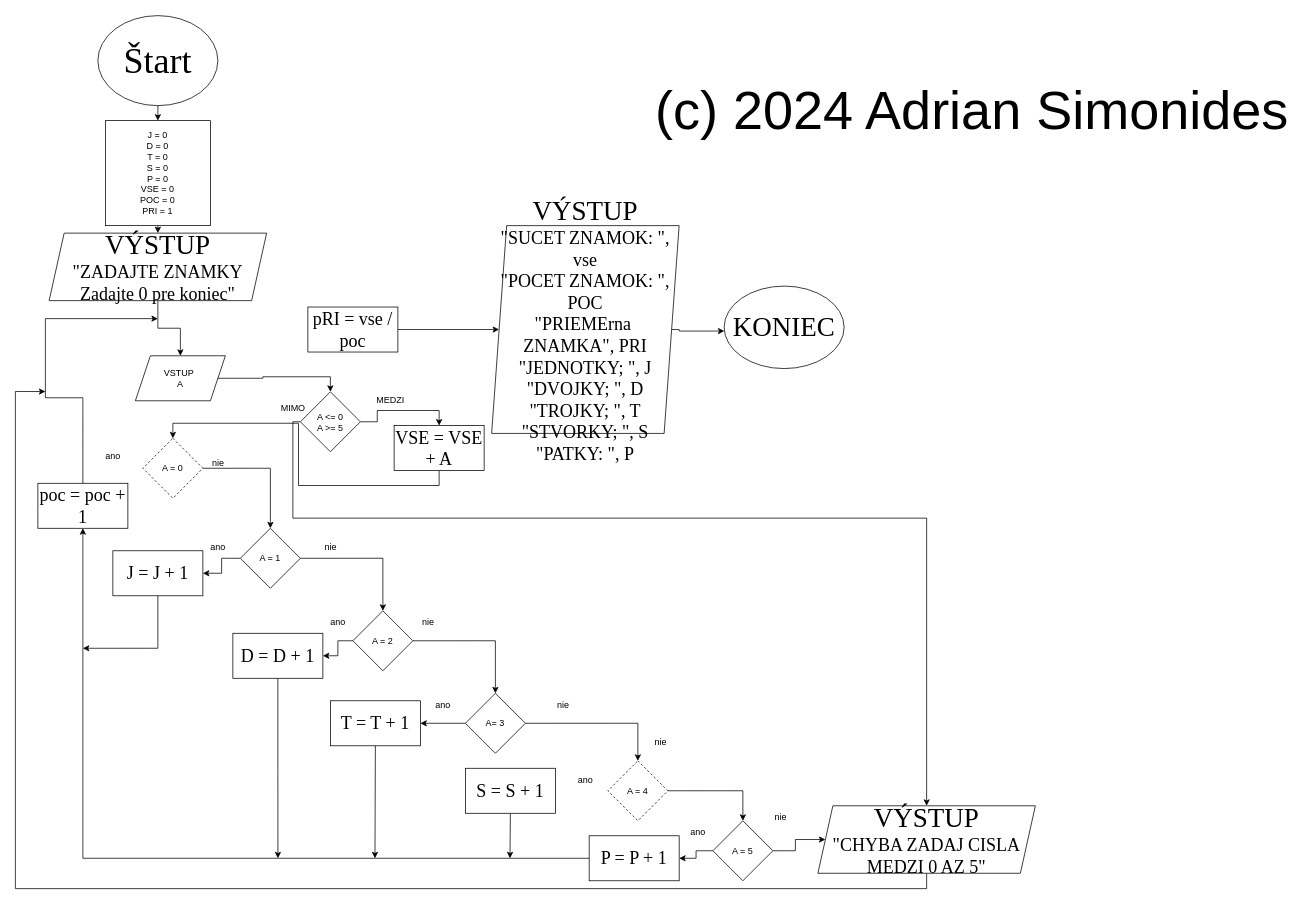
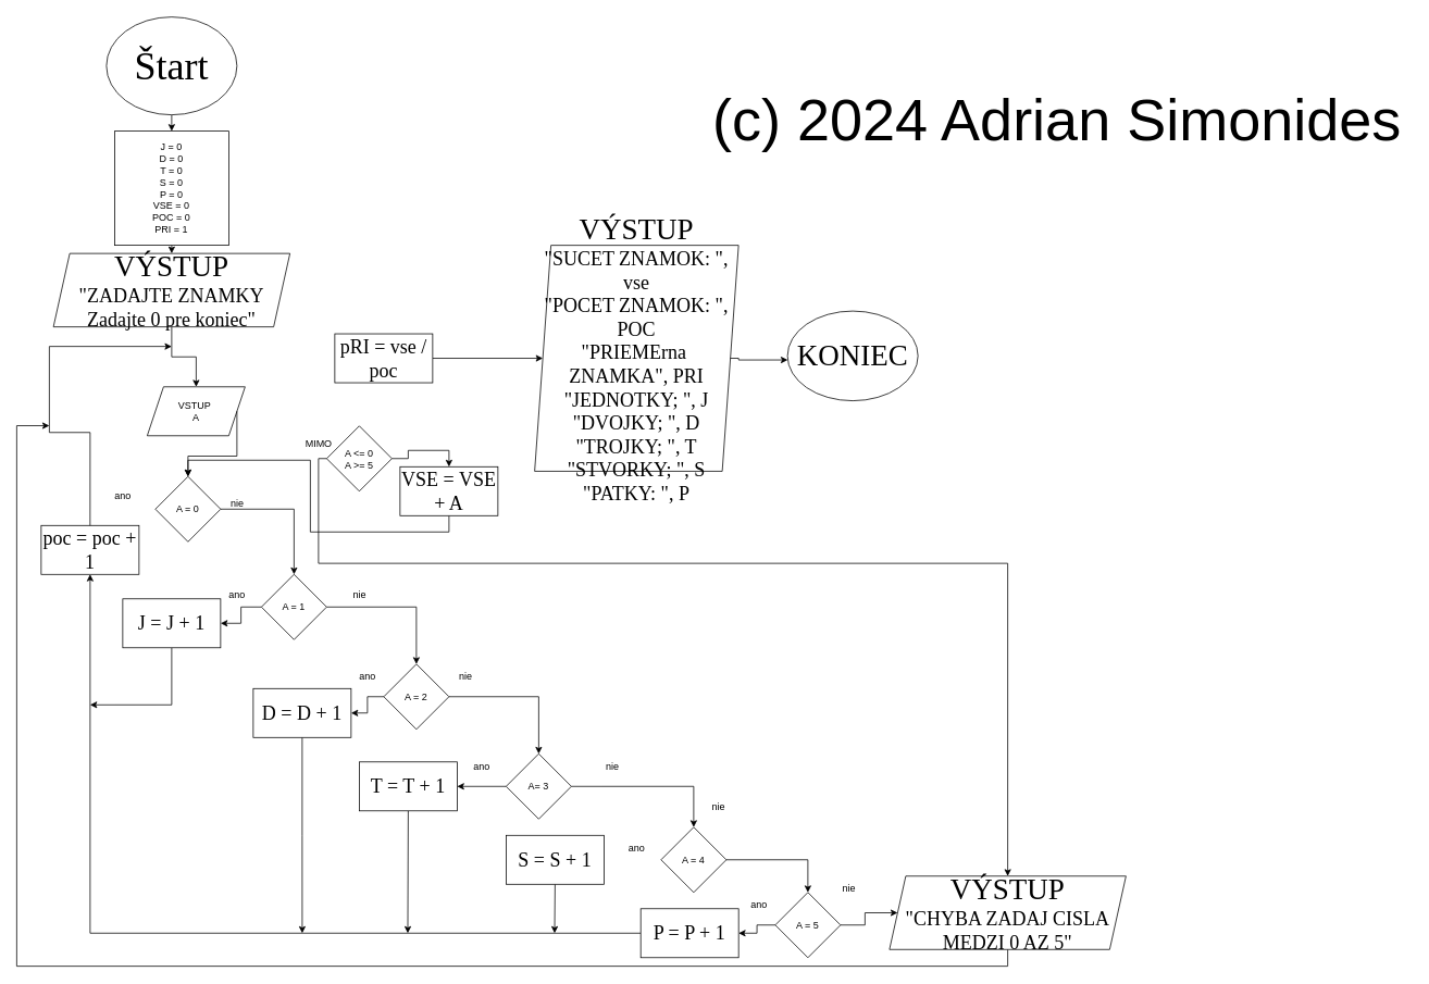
  <mxCell id="0" />
  <mxCell id="1" parent="0" />
  <mxCell id="2" value="&lt;font style=&quot;font-size: 72px;&quot;&gt;(c) 2024 Adrian Simonides&lt;/font&gt;" style="text;html=1;align=center;verticalAlign=middle;resizable=0;points=[];autosize=1;strokeColor=none;fillColor=none;" vertex="1" parent="1"><mxGeometry x="860" y="96.46" width="870" height="100" as="geometry" /></mxCell>
  <mxCell id="3" style="edgeStyle=orthogonalEdgeStyle;rounded=0;orthogonalLoop=1;jettySize=auto;html=1;exitX=1;exitY=0.5;exitDx=0;exitDy=0;entryX=0.5;entryY=0;entryDx=0;entryDy=0;" edge="1" parent="1" source="62" target="59"><mxGeometry relative="1" as="geometry" /></mxCell>
  <mxCell id="4" value="VSTUP&amp;nbsp;&lt;div&gt;A&lt;/div&gt;" style="shape=parallelogram;perimeter=parallelogramPerimeter;whiteSpace=wrap;html=1;fixedSize=1;" vertex="1" parent="1"><mxGeometry x="180" y="473.54" width="120" height="60" as="geometry" /></mxCell>
  <mxCell id="5" style="edgeStyle=orthogonalEdgeStyle;rounded=0;orthogonalLoop=1;jettySize=auto;html=1;exitX=1;exitY=0.5;exitDx=0;exitDy=0;" edge="1" parent="1" source="6" target="9"><mxGeometry relative="1" as="geometry" /></mxCell>
- <mxCell id="6" value="A = 0" style="rhombus;whiteSpace=wrap;html=1;dashed=1;" vertex="1" parent="1"><mxGeometry x="190" y="583.54" width="80" height="80" as="geometry" /></mxCell>
+ <mxCell id="6" value="A = 0" style="rhombus;whiteSpace=wrap;html=1;" vertex="1" parent="1"><mxGeometry x="190" y="583.54" width="80" height="80" as="geometry" /></mxCell>
  <mxCell id="7" style="edgeStyle=orthogonalEdgeStyle;rounded=0;orthogonalLoop=1;jettySize=auto;html=1;exitX=1;exitY=0.5;exitDx=0;exitDy=0;entryX=0.5;entryY=0;entryDx=0;entryDy=0;" edge="1" parent="1" source="9" target="12"><mxGeometry relative="1" as="geometry" /></mxCell>
  <mxCell id="8" style="edgeStyle=orthogonalEdgeStyle;rounded=0;orthogonalLoop=1;jettySize=auto;html=1;exitX=0;exitY=0.5;exitDx=0;exitDy=0;entryX=1;entryY=0.5;entryDx=0;entryDy=0;" edge="1" parent="1" source="9" target="44"><mxGeometry relative="1" as="geometry" /></mxCell>
  <mxCell id="9" value="A = 1" style="rhombus;whiteSpace=wrap;html=1;" vertex="1" parent="1"><mxGeometry x="320" y="703.54" width="80" height="80" as="geometry" /></mxCell>
  <mxCell id="10" style="edgeStyle=orthogonalEdgeStyle;rounded=0;orthogonalLoop=1;jettySize=auto;html=1;exitX=1;exitY=0.5;exitDx=0;exitDy=0;entryX=0.5;entryY=0;entryDx=0;entryDy=0;" edge="1" parent="1" source="12" target="15"><mxGeometry relative="1" as="geometry" /></mxCell>
  <mxCell id="11" style="edgeStyle=orthogonalEdgeStyle;rounded=0;orthogonalLoop=1;jettySize=auto;html=1;exitX=0;exitY=0.5;exitDx=0;exitDy=0;entryX=1;entryY=0.5;entryDx=0;entryDy=0;" edge="1" parent="1" source="12" target="46"><mxGeometry relative="1" as="geometry" /></mxCell>
  <mxCell id="12" value="A = 2" style="rhombus;whiteSpace=wrap;html=1;" vertex="1" parent="1"><mxGeometry x="470" y="813.54" width="80" height="80" as="geometry" /></mxCell>
  <mxCell id="13" style="edgeStyle=orthogonalEdgeStyle;rounded=0;orthogonalLoop=1;jettySize=auto;html=1;exitX=1;exitY=0.5;exitDx=0;exitDy=0;" edge="1" parent="1" source="15" target="17"><mxGeometry relative="1" as="geometry" /></mxCell>
  <mxCell id="14" style="edgeStyle=orthogonalEdgeStyle;rounded=0;orthogonalLoop=1;jettySize=auto;html=1;exitX=0;exitY=0.5;exitDx=0;exitDy=0;entryX=1;entryY=0.5;entryDx=0;entryDy=0;" edge="1" parent="1" source="15" target="48"><mxGeometry relative="1" as="geometry" /></mxCell>
  <mxCell id="15" value="A= 3" style="rhombus;whiteSpace=wrap;html=1;" vertex="1" parent="1"><mxGeometry x="620" y="923.54" width="80" height="80" as="geometry" /></mxCell>
  <mxCell id="16" style="edgeStyle=orthogonalEdgeStyle;rounded=0;orthogonalLoop=1;jettySize=auto;html=1;exitX=1;exitY=0.5;exitDx=0;exitDy=0;entryX=0.5;entryY=0;entryDx=0;entryDy=0;" edge="1" parent="1" source="17" target="20"><mxGeometry relative="1" as="geometry" /></mxCell>
- <mxCell id="17" value="A = 4" style="rhombus;whiteSpace=wrap;html=1;dashed=1;" vertex="1" parent="1"><mxGeometry x="810" y="1013.54" width="80" height="80" as="geometry" /></mxCell>
+ <mxCell id="17" value="A = 4" style="rhombus;whiteSpace=wrap;html=1;" vertex="1" parent="1"><mxGeometry x="810" y="1013.54" width="80" height="80" as="geometry" /></mxCell>
  <mxCell id="18" style="edgeStyle=orthogonalEdgeStyle;rounded=0;orthogonalLoop=1;jettySize=auto;html=1;exitX=0;exitY=0.5;exitDx=0;exitDy=0;entryX=1;entryY=0.5;entryDx=0;entryDy=0;" edge="1" parent="1" source="20" target="52"><mxGeometry relative="1" as="geometry" /></mxCell>
  <mxCell id="19" style="edgeStyle=orthogonalEdgeStyle;rounded=0;orthogonalLoop=1;jettySize=auto;html=1;exitX=1;exitY=0.5;exitDx=0;exitDy=0;entryX=0;entryY=0.5;entryDx=0;entryDy=0;" edge="1" parent="1" source="20" target="57"><mxGeometry relative="1" as="geometry" /></mxCell>
  <mxCell id="20" value="A = 5" style="rhombus;whiteSpace=wrap;html=1;" vertex="1" parent="1"><mxGeometry x="950" y="1093.54" width="80" height="80" as="geometry" /></mxCell>
  <mxCell id="21" style="edgeStyle=orthogonalEdgeStyle;rounded=0;orthogonalLoop=1;jettySize=auto;html=1;exitX=0.5;exitY=1;exitDx=0;exitDy=0;entryX=0.5;entryY=0;entryDx=0;entryDy=0;" edge="1" parent="1" source="55" target="4"><mxGeometry relative="1" as="geometry"><mxPoint x="240" y="403.54" as="sourcePoint" /></mxGeometry></mxCell>
  <mxCell id="22" style="edgeStyle=orthogonalEdgeStyle;rounded=0;orthogonalLoop=1;jettySize=auto;html=1;exitX=0.5;exitY=1;exitDx=0;exitDy=0;entryX=0.5;entryY=0;entryDx=0;entryDy=0;" edge="1" parent="1" source="23" target="55"><mxGeometry relative="1" as="geometry" /></mxCell>
  <mxCell id="23" value="&lt;div&gt;&lt;span style=&quot;background-color: initial;&quot;&gt;J = 0&lt;/span&gt;&lt;br&gt;&lt;/div&gt;&lt;div&gt;D = 0&lt;br&gt;T = 0&lt;br&gt;S = 0&lt;br&gt;P = 0&lt;/div&gt;&lt;div&gt;VSE = 0&lt;/div&gt;&lt;div&gt;POC = 0&lt;/div&gt;&lt;div&gt;PRI = 1&lt;/div&gt;" style="rounded=0;whiteSpace=wrap;html=1;" vertex="1" parent="1"><mxGeometry x="140" y="160" width="140" height="140" as="geometry" /></mxCell>
  <mxCell id="24" value="nie" style="text;html=1;align=center;verticalAlign=middle;resizable=0;points=[];autosize=1;strokeColor=none;fillColor=none;" vertex="1" parent="1"><mxGeometry x="270" y="601.54" width="40" height="30" as="geometry" /></mxCell>
  <mxCell id="25" value="ano" style="text;html=1;align=center;verticalAlign=middle;resizable=0;points=[];autosize=1;strokeColor=none;fillColor=none;" vertex="1" parent="1"><mxGeometry x="130" y="591.54" width="40" height="30" as="geometry" /></mxCell>
  <mxCell id="26" value="ano" style="text;html=1;align=center;verticalAlign=middle;resizable=0;points=[];autosize=1;strokeColor=none;fillColor=none;" vertex="1" parent="1"><mxGeometry x="270" y="713.54" width="40" height="30" as="geometry" /></mxCell>
  <mxCell id="27" value="ano" style="text;html=1;align=center;verticalAlign=middle;resizable=0;points=[];autosize=1;strokeColor=none;fillColor=none;" vertex="1" parent="1"><mxGeometry x="430" y="813.54" width="40" height="30" as="geometry" /></mxCell>
  <mxCell id="28" value="ano" style="text;html=1;align=center;verticalAlign=middle;resizable=0;points=[];autosize=1;strokeColor=none;fillColor=none;" vertex="1" parent="1"><mxGeometry x="570" y="923.54" width="40" height="30" as="geometry" /></mxCell>
  <mxCell id="29" value="ano" style="text;html=1;align=center;verticalAlign=middle;resizable=0;points=[];autosize=1;strokeColor=none;fillColor=none;" vertex="1" parent="1"><mxGeometry x="760" y="1023.54" width="40" height="30" as="geometry" /></mxCell>
  <mxCell id="30" value="ano" style="text;html=1;align=center;verticalAlign=middle;resizable=0;points=[];autosize=1;strokeColor=none;fillColor=none;" vertex="1" parent="1"><mxGeometry x="910" y="1093.54" width="40" height="30" as="geometry" /></mxCell>
  <mxCell id="31" value="nie" style="text;html=1;align=center;verticalAlign=middle;resizable=0;points=[];autosize=1;strokeColor=none;fillColor=none;" vertex="1" parent="1"><mxGeometry x="420" y="713.54" width="40" height="30" as="geometry" /></mxCell>
  <mxCell id="32" value="nie" style="text;html=1;align=center;verticalAlign=middle;resizable=0;points=[];autosize=1;strokeColor=none;fillColor=none;" vertex="1" parent="1"><mxGeometry x="550" y="813.54" width="40" height="30" as="geometry" /></mxCell>
  <mxCell id="33" value="nie" style="text;html=1;align=center;verticalAlign=middle;resizable=0;points=[];autosize=1;strokeColor=none;fillColor=none;" vertex="1" parent="1"><mxGeometry x="730" y="923.54" width="40" height="30" as="geometry" /></mxCell>
  <mxCell id="34" value="nie" style="text;html=1;align=center;verticalAlign=middle;resizable=0;points=[];autosize=1;strokeColor=none;fillColor=none;" vertex="1" parent="1"><mxGeometry x="860" y="973.54" width="40" height="30" as="geometry" /></mxCell>
  <mxCell id="35" value="nie" style="text;html=1;align=center;verticalAlign=middle;resizable=0;points=[];autosize=1;strokeColor=none;fillColor=none;" vertex="1" parent="1"><mxGeometry x="1020" y="1073.54" width="40" height="30" as="geometry" /></mxCell>
  <mxCell id="36" value="&lt;div&gt;&lt;font style=&quot;font-size: 36px;&quot;&gt;VÝSTUP&lt;/font&gt;&lt;/div&gt;&lt;div&gt;&lt;font style=&quot;font-size: 24px;&quot;&gt;&quot;SUCET ZNAMOK: &quot;, vse&lt;br&gt;&lt;/font&gt;&lt;/div&gt;&lt;div&gt;&lt;font style=&quot;font-size: 24px;&quot;&gt;&quot;POCET ZNAMOK: &quot;, POC&lt;/font&gt;&lt;/div&gt;&lt;div&gt;&lt;font style=&quot;font-size: 24px;&quot;&gt;&quot;PRIEMErna&amp;nbsp; ZNAMKA&quot;, PRI&lt;/font&gt;&lt;/div&gt;&lt;div&gt;&lt;font style=&quot;font-size: 24px;&quot;&gt;&quot;JEDNOTKY; &quot;, J&lt;br&gt;&lt;/font&gt;&lt;/div&gt;&lt;div&gt;&lt;font style=&quot;font-size: 24px;&quot;&gt;&quot;DVOJKY; &quot;, D&lt;/font&gt;&lt;/div&gt;&lt;div&gt;&lt;font style=&quot;font-size: 24px;&quot;&gt;&quot;TROJKY; &quot;, T&lt;/font&gt;&lt;/div&gt;&lt;div&gt;&lt;font style=&quot;font-size: 24px;&quot;&gt;&quot;STVORKY; &quot;, S&lt;/font&gt;&lt;/div&gt;&lt;div&gt;&lt;font style=&quot;font-size: 24px;&quot;&gt;&quot;PATKY: &quot;, P&lt;/font&gt;&lt;/div&gt;" style="shape=parallelogram;perimeter=parallelogramPerimeter;whiteSpace=wrap;html=1;fixedSize=1;fontFamily=Bangers;fontSource=https%3A%2F%2Ffonts.googleapis.com%2Fcss%3Ffamily%3DBangers;" vertex="1" parent="1"><mxGeometry x="655" y="300" width="250" height="277.08" as="geometry" /></mxCell>
  <mxCell id="37" value="&lt;font style=&quot;font-size: 36px;&quot;&gt;KONIEC&lt;/font&gt;" style="ellipse;whiteSpace=wrap;html=1;fontFamily=Bangers;fontSource=https%3A%2F%2Ffonts.googleapis.com%2Fcss%3Ffamily%3DBangers;" vertex="1" parent="1"><mxGeometry x="965" y="380.62" width="160" height="110" as="geometry" /></mxCell>
  <mxCell id="38" style="edgeStyle=orthogonalEdgeStyle;rounded=0;orthogonalLoop=1;jettySize=auto;html=1;exitX=1;exitY=0.5;exitDx=0;exitDy=0;entryX=0.002;entryY=0.545;entryDx=0;entryDy=0;entryPerimeter=0;" edge="1" parent="1" source="36" target="37"><mxGeometry relative="1" as="geometry"><Array as="points"><mxPoint x="905.05" y="440.7" /></Array></mxGeometry></mxCell>
  <mxCell id="39" value="" style="edgeStyle=orthogonalEdgeStyle;rounded=0;orthogonalLoop=1;jettySize=auto;html=1;exitX=1;exitY=0.5;exitDx=0;exitDy=0;entryX=0;entryY=0.5;entryDx=0;entryDy=0;" edge="1" parent="1" source="40" target="36"><mxGeometry relative="1" as="geometry"><mxPoint x="280" y="440.62" as="sourcePoint" /><mxPoint x="405" y="440.62" as="targetPoint" /></mxGeometry></mxCell>
  <mxCell id="40" value="&lt;font style=&quot;font-size: 24px;&quot;&gt;pRI = vse / poc&lt;/font&gt;" style="rounded=0;whiteSpace=wrap;html=1;fontFamily=Bangers;fontSource=https%3A%2F%2Ffonts.googleapis.com%2Fcss%3Ffamily%3DBangers;" vertex="1" parent="1"><mxGeometry x="410" y="408.54" width="120" height="60" as="geometry" /></mxCell>
  <mxCell id="41" style="edgeStyle=orthogonalEdgeStyle;rounded=0;orthogonalLoop=1;jettySize=auto;html=1;exitX=0.5;exitY=1;exitDx=0;exitDy=0;entryX=0.5;entryY=0;entryDx=0;entryDy=0;" edge="1" parent="1" source="42" target="23"><mxGeometry relative="1" as="geometry" /></mxCell>
  <mxCell id="42" value="&lt;font data-font-src=&quot;https://fonts.googleapis.com/css?family=Bangers&quot; face=&quot;Bangers&quot; style=&quot;font-size: 48px;&quot;&gt;Štart&lt;/font&gt;" style="ellipse;whiteSpace=wrap;html=1;" vertex="1" parent="1"><mxGeometry x="130" y="20" width="160" height="120" as="geometry" /></mxCell>
  <mxCell id="43" style="edgeStyle=orthogonalEdgeStyle;rounded=0;orthogonalLoop=1;jettySize=auto;html=1;exitX=0.5;exitY=1;exitDx=0;exitDy=0;" edge="1" parent="1" source="44"><mxGeometry relative="1" as="geometry"><mxPoint x="110" y="863.54" as="targetPoint" /><Array as="points"><mxPoint x="210" y="863.54" /></Array></mxGeometry></mxCell>
  <mxCell id="44" value="&lt;font style=&quot;font-size: 24px;&quot;&gt;J = J + 1&lt;/font&gt;" style="rounded=0;whiteSpace=wrap;html=1;fontFamily=Bangers;fontSource=https%3A%2F%2Ffonts.googleapis.com%2Fcss%3Ffamily%3DBangers;" vertex="1" parent="1"><mxGeometry x="150" y="733.54" width="120" height="60" as="geometry" /></mxCell>
  <mxCell id="45" style="edgeStyle=orthogonalEdgeStyle;rounded=0;orthogonalLoop=1;jettySize=auto;html=1;exitX=0.5;exitY=1;exitDx=0;exitDy=0;" edge="1" parent="1" source="46"><mxGeometry relative="1" as="geometry"><mxPoint x="370.059" y="1143.54" as="targetPoint" /></mxGeometry></mxCell>
  <mxCell id="46" value="&lt;font style=&quot;font-size: 24px;&quot;&gt;D = D + 1&lt;/font&gt;" style="rounded=0;whiteSpace=wrap;html=1;fontFamily=Bangers;fontSource=https%3A%2F%2Ffonts.googleapis.com%2Fcss%3Ffamily%3DBangers;" vertex="1" parent="1"><mxGeometry x="310" y="843.54" width="120" height="60" as="geometry" /></mxCell>
  <mxCell id="47" style="edgeStyle=orthogonalEdgeStyle;rounded=0;orthogonalLoop=1;jettySize=auto;html=1;exitX=0.5;exitY=1;exitDx=0;exitDy=0;" edge="1" parent="1" source="48"><mxGeometry relative="1" as="geometry"><mxPoint x="499.471" y="1143.54" as="targetPoint" /></mxGeometry></mxCell>
  <mxCell id="48" value="&lt;font style=&quot;font-size: 24px;&quot;&gt;T = T + 1&lt;/font&gt;" style="rounded=0;whiteSpace=wrap;html=1;fontFamily=Bangers;fontSource=https%3A%2F%2Ffonts.googleapis.com%2Fcss%3Ffamily%3DBangers;" vertex="1" parent="1"><mxGeometry x="440" y="933.54" width="120" height="60" as="geometry" /></mxCell>
  <mxCell id="49" style="edgeStyle=orthogonalEdgeStyle;rounded=0;orthogonalLoop=1;jettySize=auto;html=1;exitX=0.5;exitY=1;exitDx=0;exitDy=0;" edge="1" parent="1" source="50"><mxGeometry relative="1" as="geometry"><mxPoint x="679.471" y="1143.54" as="targetPoint" /></mxGeometry></mxCell>
  <mxCell id="50" value="&lt;font style=&quot;font-size: 24px;&quot;&gt;S = S + 1&lt;/font&gt;" style="rounded=0;whiteSpace=wrap;html=1;fontFamily=Bangers;fontSource=https%3A%2F%2Ffonts.googleapis.com%2Fcss%3Ffamily%3DBangers;" vertex="1" parent="1"><mxGeometry x="620" y="1023.54" width="120" height="60" as="geometry" /></mxCell>
  <mxCell id="51" style="edgeStyle=orthogonalEdgeStyle;rounded=0;orthogonalLoop=1;jettySize=auto;html=1;exitX=0;exitY=0.5;exitDx=0;exitDy=0;entryX=0.5;entryY=1;entryDx=0;entryDy=0;" edge="1" parent="1" source="52" target="54"><mxGeometry relative="1" as="geometry" /></mxCell>
  <mxCell id="52" value="&lt;font style=&quot;font-size: 24px;&quot;&gt;P = P + 1&lt;/font&gt;" style="rounded=0;whiteSpace=wrap;html=1;fontFamily=Bangers;fontSource=https%3A%2F%2Ffonts.googleapis.com%2Fcss%3Ffamily%3DBangers;" vertex="1" parent="1"><mxGeometry x="785.05" y="1113.54" width="120" height="60" as="geometry" /></mxCell>
  <mxCell id="53" style="edgeStyle=orthogonalEdgeStyle;rounded=0;orthogonalLoop=1;jettySize=auto;html=1;exitX=0.5;exitY=0;exitDx=0;exitDy=0;" edge="1" parent="1"><mxGeometry relative="1" as="geometry"><mxPoint x="210" y="424" as="targetPoint" /><mxPoint x="109.97" y="653.54" as="sourcePoint" /><Array as="points"><mxPoint x="110" y="529.54" /><mxPoint x="60" y="529.54" /><mxPoint x="60" y="423.54" /></Array></mxGeometry></mxCell>
  <mxCell id="54" value="&lt;font style=&quot;font-size: 24px;&quot;&gt;poc = poc + 1&lt;/font&gt;" style="rounded=0;whiteSpace=wrap;html=1;fontFamily=Bangers;fontSource=https%3A%2F%2Ffonts.googleapis.com%2Fcss%3Ffamily%3DBangers;" vertex="1" parent="1"><mxGeometry x="50" y="643.54" width="120" height="60" as="geometry" /></mxCell>
  <mxCell id="55" value="&lt;div&gt;&lt;font style=&quot;font-size: 36px;&quot;&gt;VÝSTUP&lt;/font&gt;&lt;/div&gt;&lt;div&gt;&lt;font style=&quot;font-size: 24px;&quot;&gt;&quot;ZADAJTE ZNAMKY Zadajte 0 pre koniec&quot;&lt;br&gt;&lt;/font&gt;&lt;/div&gt;" style="shape=parallelogram;perimeter=parallelogramPerimeter;whiteSpace=wrap;html=1;fixedSize=1;fontFamily=Bangers;fontSource=https%3A%2F%2Ffonts.googleapis.com%2Fcss%3Ffamily%3DBangers;" vertex="1" parent="1"><mxGeometry x="65" y="310" width="290" height="90" as="geometry" /></mxCell>
  <mxCell id="56" style="edgeStyle=orthogonalEdgeStyle;rounded=0;orthogonalLoop=1;jettySize=auto;html=1;exitX=0.5;exitY=1;exitDx=0;exitDy=0;" edge="1" parent="1" source="57"><mxGeometry relative="1" as="geometry"><mxPoint x="60" y="521.176" as="targetPoint" /><Array as="points"><mxPoint x="1235" y="1184" /><mxPoint x="20" y="1184" /><mxPoint x="20" y="521" /></Array></mxGeometry></mxCell>
  <mxCell id="57" value="&lt;div&gt;&lt;font style=&quot;font-size: 36px;&quot;&gt;VÝSTUP&lt;/font&gt;&lt;/div&gt;&lt;div&gt;&lt;font style=&quot;font-size: 24px;&quot;&gt;&quot;CHYBA ZADAJ CISLA MEDZI 0 AZ 5&quot;&lt;br&gt;&lt;/font&gt;&lt;/div&gt;" style="shape=parallelogram;perimeter=parallelogramPerimeter;whiteSpace=wrap;html=1;fixedSize=1;fontFamily=Bangers;fontSource=https%3A%2F%2Ffonts.googleapis.com%2Fcss%3Ffamily%3DBangers;" vertex="1" parent="1"><mxGeometry x="1090" y="1073.54" width="290" height="90" as="geometry" /></mxCell>
  <mxCell id="58" style="edgeStyle=orthogonalEdgeStyle;rounded=0;orthogonalLoop=1;jettySize=auto;html=1;exitX=0.5;exitY=1;exitDx=0;exitDy=0;entryX=0.5;entryY=0;entryDx=0;entryDy=0;" edge="1" parent="1" source="59" target="6"><mxGeometry relative="1" as="geometry" /></mxCell>
- <mxCell id="59" value="&lt;font style=&quot;font-size: 24px;&quot;&gt;VSE = VSE + A&lt;/font&gt;" style="rounded=0;whiteSpace=wrap;html=1;fontFamily=Bangers;fontSource=https%3A%2F%2Ffonts.googleapis.com%2Fcss%3Ffamily%3DBangers;" vertex="1" parent="1"><mxGeometry x="525" y="566.54" width="120" height="60" as="geometry" /></mxCell>
- <mxCell id="60" value="" style="edgeStyle=orthogonalEdgeStyle;rounded=0;orthogonalLoop=1;jettySize=auto;html=1;exitX=1;exitY=0.5;exitDx=0;exitDy=0;entryX=0.5;entryY=0;entryDx=0;entryDy=0;" edge="1" parent="1" source="4" target="62"><mxGeometry relative="1" as="geometry"><mxPoint x="290" y="504" as="sourcePoint" /><mxPoint x="415" y="542" as="targetPoint" /></mxGeometry></mxCell>
+ <mxCell id="59" value="&lt;font style=&quot;font-size: 24px;&quot;&gt;VSE = VSE + A&lt;/font&gt;" style="rounded=0;whiteSpace=wrap;html=1;fontFamily=Bangers;fontSource=https%3A%2F%2Ffonts.googleapis.com%2Fcss%3Ffamily%3DBangers;" vertex="1" parent="1"><mxGeometry x="490" y="571.54" width="120" height="60" as="geometry" /></mxCell>
+ <mxCell id="60" value="" style="edgeStyle=orthogonalEdgeStyle;rounded=0;orthogonalLoop=1;jettySize=auto;html=1;exitX=1;exitY=0.5;exitDx=0;exitDy=0;" edge="1" parent="1" source="4" target="6"><mxGeometry relative="1" as="geometry"><mxPoint x="290" y="504" as="sourcePoint" /><mxPoint x="415" y="542" as="targetPoint" /></mxGeometry></mxCell>
  <mxCell id="61" style="edgeStyle=orthogonalEdgeStyle;rounded=0;orthogonalLoop=1;jettySize=auto;html=1;exitX=0;exitY=0.5;exitDx=0;exitDy=0;entryX=0.5;entryY=0;entryDx=0;entryDy=0;" edge="1" parent="1" source="62" target="57"><mxGeometry relative="1" as="geometry"><Array as="points"><mxPoint x="390" y="562" /><mxPoint x="390" y="690" /><mxPoint x="1235" y="690" /></Array></mxGeometry></mxCell>
  <mxCell id="62" value="A &amp;lt;= 0&lt;div&gt;A &amp;gt;= 5&lt;/div&gt;" style="rhombus;whiteSpace=wrap;html=1;" vertex="1" parent="1"><mxGeometry x="400" y="521.54" width="80" height="80" as="geometry" /></mxCell>
- <mxCell id="63" value="MEDZI" style="text;html=1;align=center;verticalAlign=middle;resizable=0;points=[];autosize=1;strokeColor=none;fillColor=none;" vertex="1" parent="1"><mxGeometry x="490" y="518" width="60" height="30" as="geometry" /></mxCell>
  <mxCell id="64" value="MIMO" style="text;html=1;align=center;verticalAlign=middle;resizable=0;points=[];autosize=1;strokeColor=none;fillColor=none;" vertex="1" parent="1"><mxGeometry x="360" y="528" width="60" height="30" as="geometry" /></mxCell>
